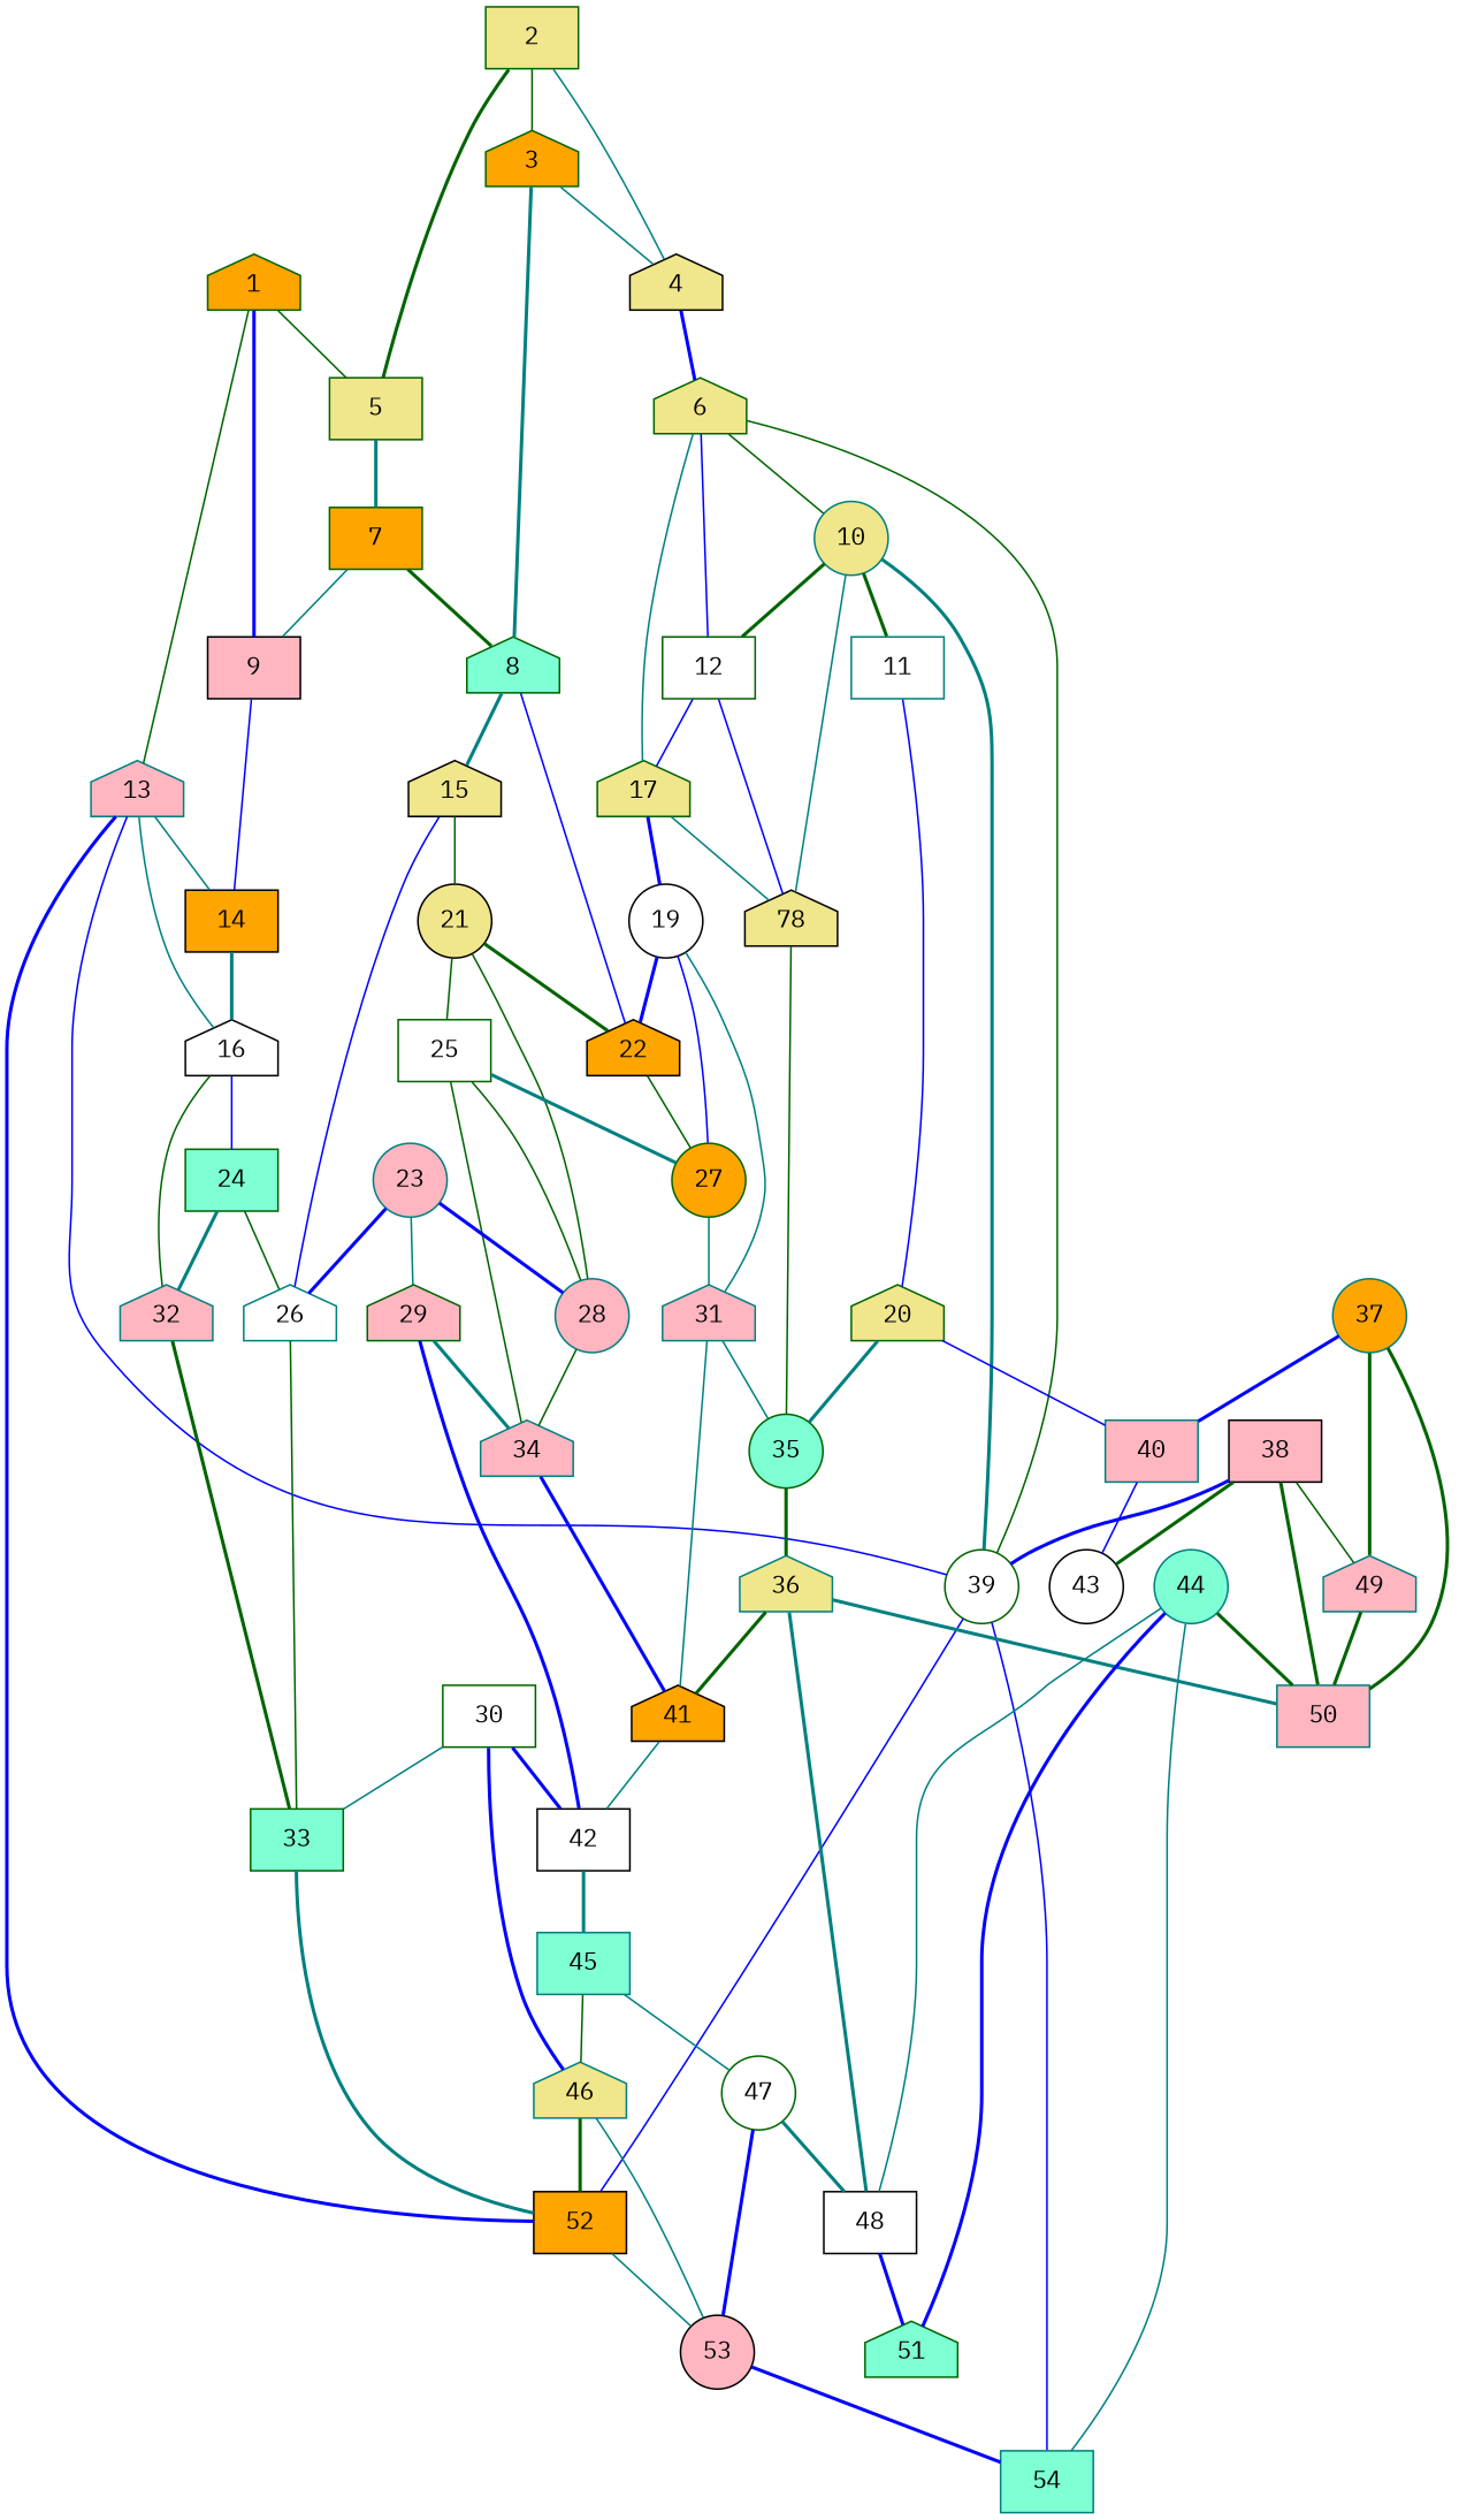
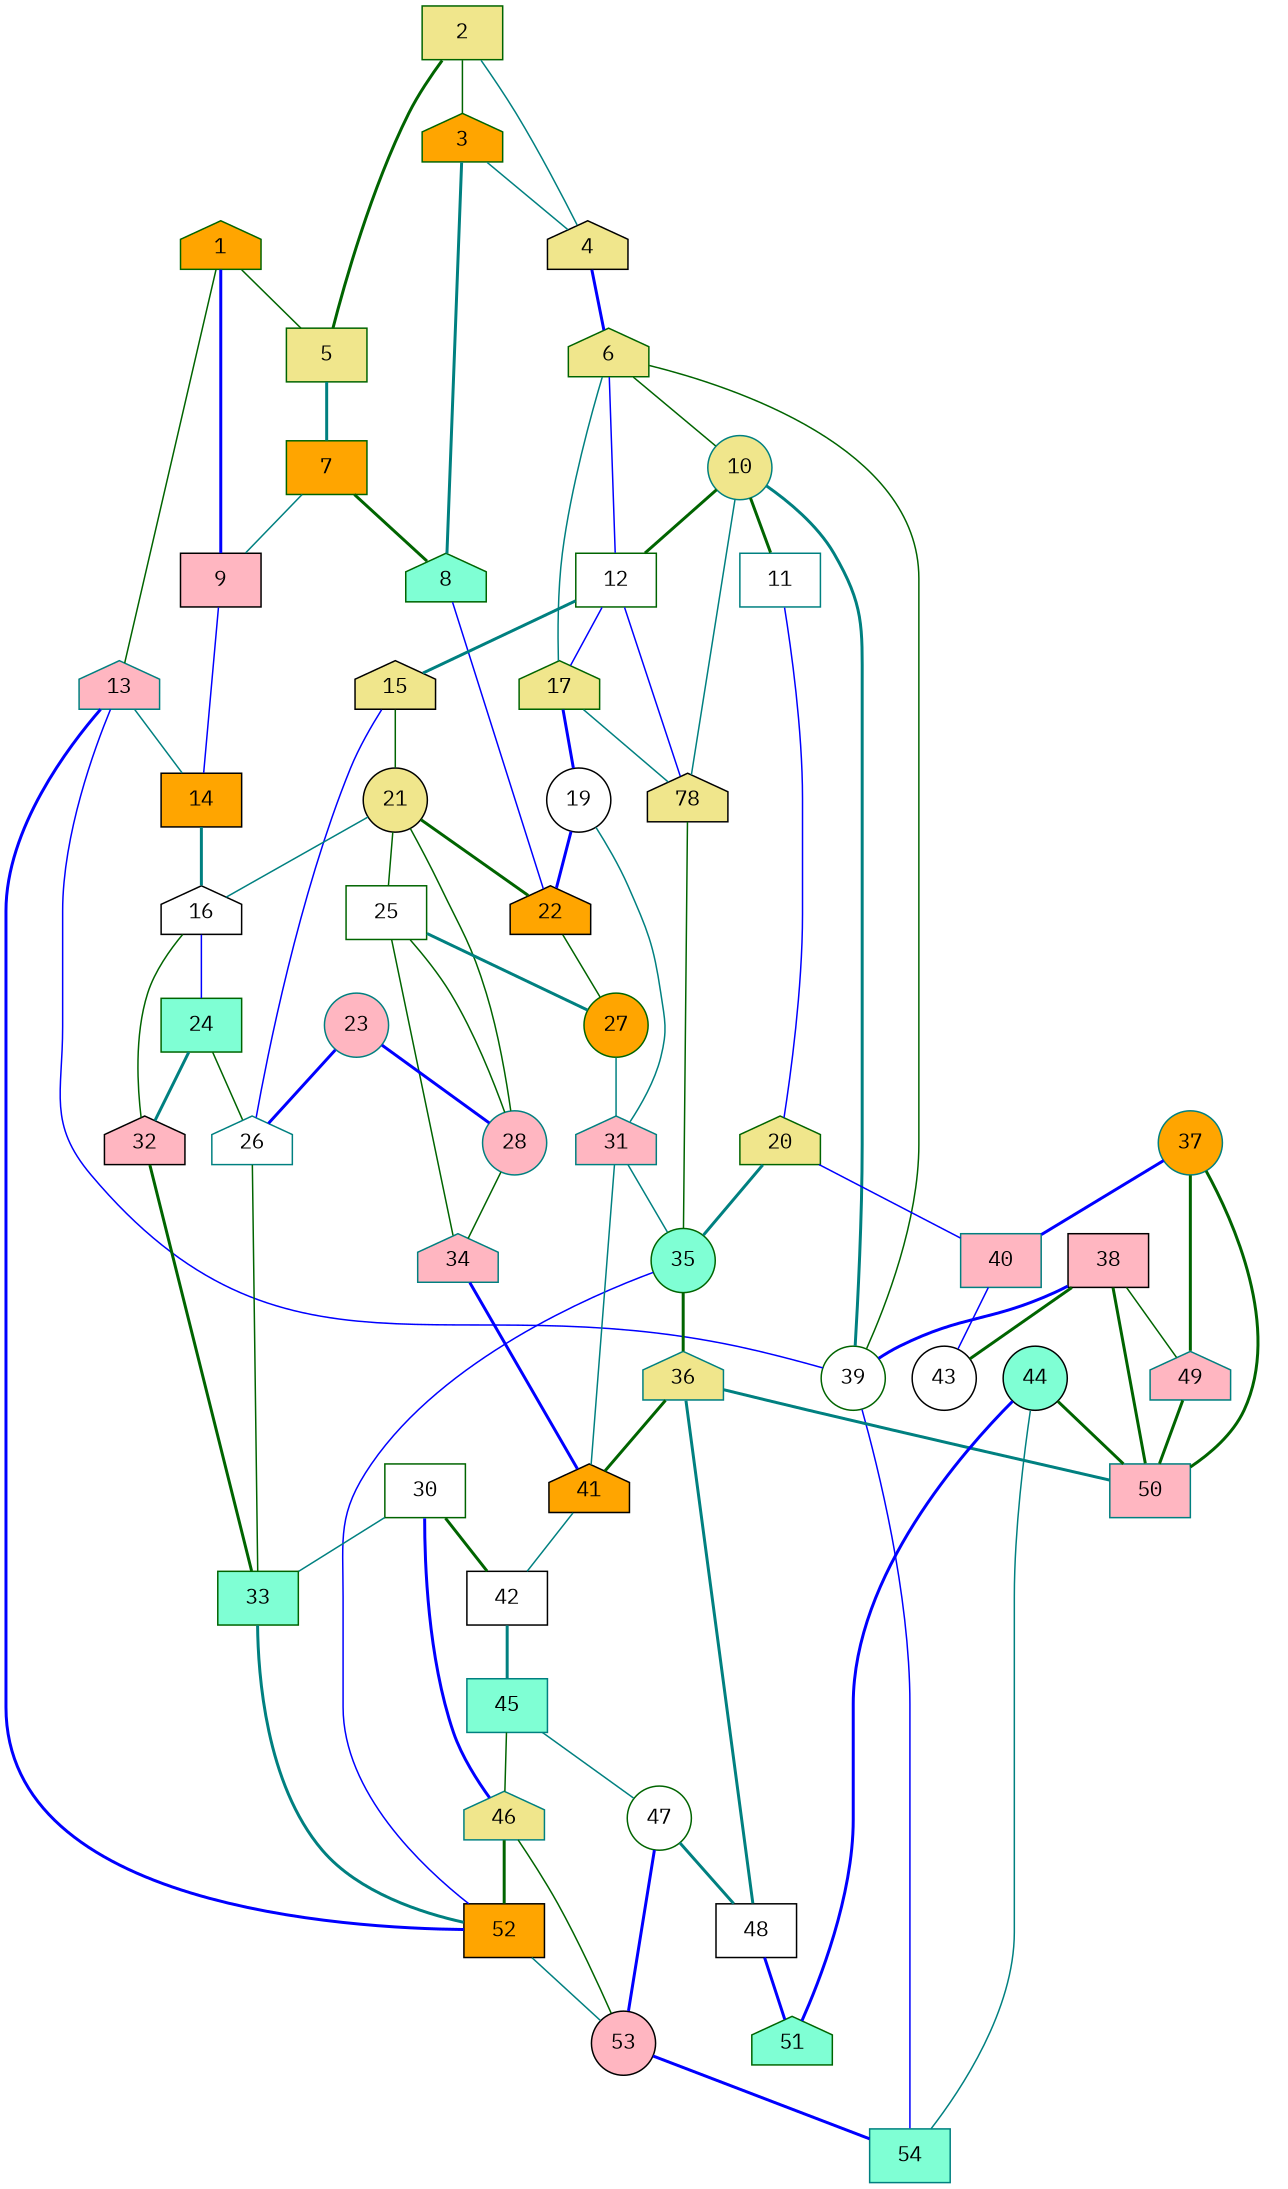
  graph {
    fontname="IBM Plex Mono"
    node [color=darkgreen fillcolor=lightpink fontname="IBM Plex Mono" shape=house style=filled]
    edge [color=darkgreen fontname="IBM Plex Mono" style=solid weight=1.0]
    1 [fillcolor=orange]
    5 [fillcolor=khaki shape=box]
    9 [color=black shape=box]
    13 [color=teal]
    7 [fillcolor=orange shape=box]
    14 [color=black fillcolor=orange shape=box]
    39 [fillcolor=white shape=circle]
    16 [color=black fillcolor=white]
    52 [color=black fillcolor=orange shape=box]
    2 [fillcolor=khaki shape=box]
    3 [fillcolor=orange]
    4 [color=black fillcolor=khaki]
    8 [fillcolor=aquamarine]
    6 [fillcolor=khaki]
    15 [color=black fillcolor=khaki]
    22 [color=black fillcolor=orange]
    10 [color=teal fillcolor=khaki shape=circle]
    12 [fillcolor=white shape=box]
    17 [fillcolor=khaki]
    11 [color=teal fillcolor=white shape=box]
    n21 [color=black fillcolor=khaki label=78]
    19 [color=black fillcolor=white shape=circle]
    54 [color=teal fillcolor=aquamarine shape=box]
    21 [color=black fillcolor=khaki shape=circle]
    26 [color=teal fillcolor=white]
    27 [fillcolor=orange shape=circle]
    20 [fillcolor=khaki]
    35 [fillcolor=aquamarine shape=circle]
    40 [color=teal shape=box]
    24 [fillcolor=aquamarine shape=box]
-   32 [color=teal]
+   32 [color=black]
    53 [color=black shape=circle]
    25 [fillcolor=white shape=box]
    28 [color=teal shape=circle]
    33 [fillcolor=aquamarine shape=box]
    31 [color=teal]
    36 [color=teal fillcolor=khaki]
    41 [color=black fillcolor=orange]
    43 [color=black fillcolor=white shape=circle]
    34 [color=teal]
    23 [color=teal shape=circle]
-   29
    42 [color=black fillcolor=white shape=box]
    45 [color=teal fillcolor=aquamarine shape=box]
    30 [fillcolor=white shape=box]
    46 [color=teal fillcolor=khaki]
    48 [color=black fillcolor=white shape=box]
    50 [color=teal shape=box]
    51 [fillcolor=aquamarine]
    37 [color=teal fillcolor=orange shape=circle]
    49 [color=teal]
    38 [color=black shape=box]
    47 [fillcolor=white shape=circle]
-   44 [color=teal fillcolor=aquamarine shape=circle]
+   44 [color=black fillcolor=aquamarine shape=circle]
    1 -- 5
    1 -- 9 [color=blue style=bold]
    1 -- 13
    5 -- 7 [color=teal style=bold]
    9 -- 14 [color=blue]
    13 -- 14 [color=teal]
    13 -- 39 [color=blue]
-   13 -- 16 [color=teal]
+   21 -- 16 [color=teal]
    13 -- 52 [color=blue style=bold]
    7 -- 9 [color=teal]
    7 -- 8 [style=bold]
    14 -- 16 [color=teal style=bold]
-   39 -- 52 [color=blue]
+   35 -- 52 [color=blue]
    39 -- 54 [color=blue]
    16 -- 24 [color=blue]
    16 -- 32
    52 -- 53 [color=teal]
    2 -- 5 [style=bold]
    2 -- 3
    2 -- 4 [color=teal]
    3 -- 4 [color=teal]
    3 -- 8 [color=teal style=bold]
    4 -- 6 [color=blue style=bold weight=2.0]
-   8 -- 15 [color=teal style=bold]
+   12 -- 15 [color=teal style=bold]
    8 -- 22 [color=blue]
    6 -- 39
    6 -- 10
    6 -- 12 [color=blue]
    6 -- 17 [color=teal]
    15 -- 21
    15 -- 26 [color=blue]
    22 -- 27
    10 -- 39 [color=teal style=bold]
    10 -- 12 [style=bold]
    10 -- 11 [style=bold weight=2.0]
    10 -- n21 [color=teal]
    12 -- 17 [color=blue]
    12 -- n21 [color=blue]
    17 -- n21 [color=teal]
    17 -- 19 [color=blue style=bold]
    11 -- 20 [color=blue]
    n21 -- 35
    19 -- 22 [color=blue style=bold]
-   19 -- 27 [color=blue]
    19 -- 31 [color=teal]
    21 -- 22 [style=bold]
    21 -- 25
    21 -- 28
    26 -- 33
    27 -- 31 [color=teal]
    20 -- 35 [color=teal style=bold]
    20 -- 40 [color=blue weight=2.0]
    35 -- 36 [style=bold]
    40 -- 43 [color=blue weight=3.0]
    24 -- 26 [weight=2.0]
    24 -- 32 [color=teal style=bold weight=2.0]
    32 -- 33 [style=bold]
    53 -- 54 [color=blue style=bold]
    25 -- 27 [color=teal style=bold]
    25 -- 28
    25 -- 34
    28 -- 34
    33 -- 52 [color=teal style=bold]
    31 -- 35 [color=teal]
    31 -- 41 [color=teal]
    36 -- 41 [style=bold]
    36 -- 48 [color=teal style=bold]
    36 -- 50 [color=teal style=bold]
    41 -- 42 [color=teal]
    34 -- 41 [color=blue style=bold weight=2.0]
    23 -- 26 [color=blue style=bold]
    23 -- 28 [color=blue style=bold]
-   23 -- 29 [color=teal]
-   29 -- 34 [color=teal style=bold weight=2.0]
-   29 -- 42 [color=blue style=bold]
    42 -- 45 [color=teal style=bold]
    45 -- 46 [weight=2.0]
    45 -- 47 [color=teal]
    30 -- 33 [color=teal]
-   30 -- 42 [color=blue style=bold]
+   30 -- 42 [style=bold]
    30 -- 46 [color=blue style=bold]
    46 -- 52 [style=bold weight=2.0]
-   46 -- 53 [color=teal]
+   46 -- 53
    48 -- 51 [color=blue style=bold]
    37 -- 40 [color=blue style=bold]
    37 -- 50 [style=bold]
    37 -- 49 [style=bold]
    49 -- 50 [style=bold weight=2.0]
    38 -- 39 [color=blue style=bold]
    38 -- 43 [style=bold]
    38 -- 50 [style=bold]
    38 -- 49
    47 -- 53 [color=blue style=bold]
    47 -- 48 [color=teal style=bold]
    44 -- 54 [color=teal]
-   44 -- 48 [color=teal]
    44 -- 50 [style=bold]
    44 -- 51 [color=blue style=bold]
  }
